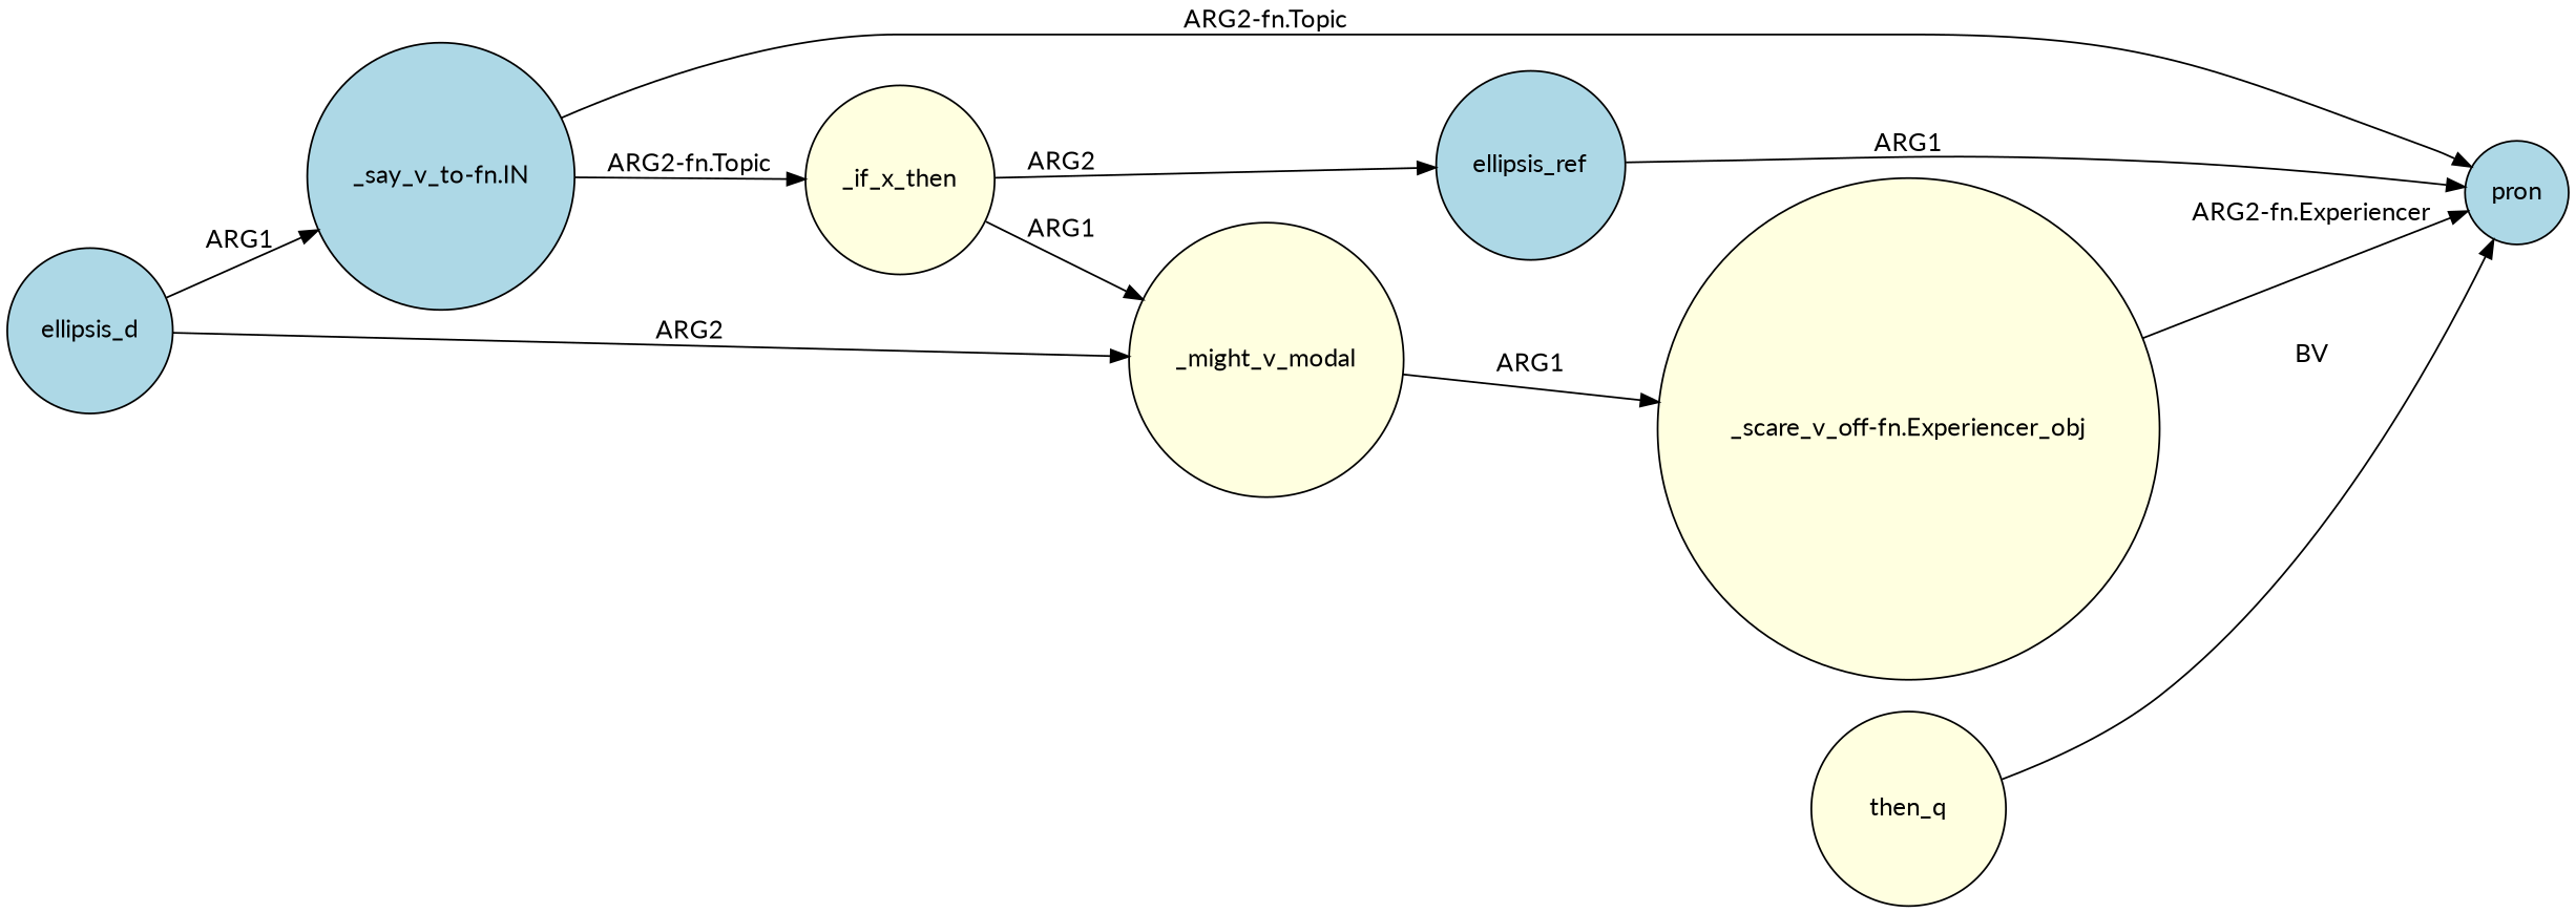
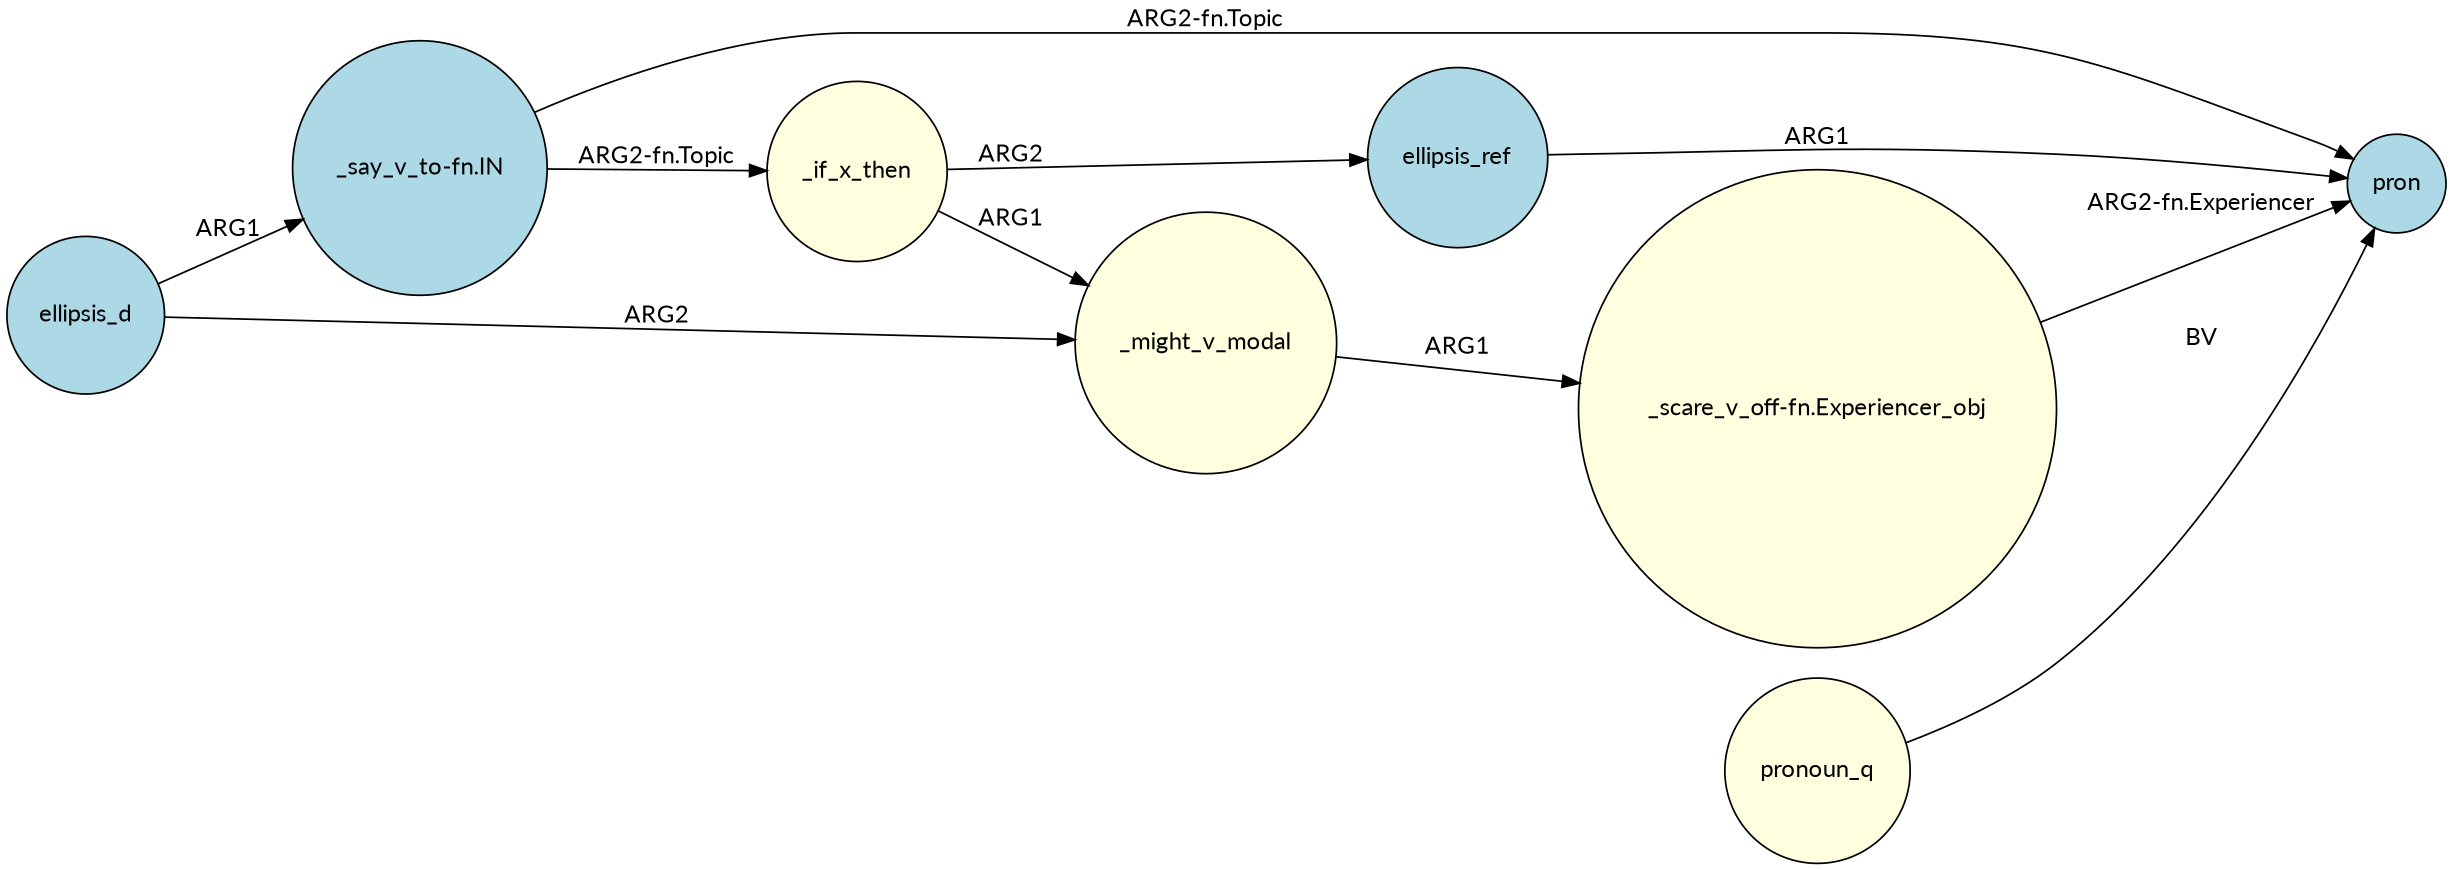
  digraph {
    fontname=Lato
    rankdir=LR
    node [fillcolor=lightblue fontname=Lato shape=circle style=filled]
    edge [fontname=Lato]
    ellipsis_ref
    pron
    "_say_v_to-fn.IN"
    _if_x_then [fillcolor=lightyellow]
    _might_v_modal [fillcolor=lightyellow]
    "_scare_v_off-fn.Experiencer_obj" [fillcolor=lightyellow]
    n7 [label=ellipsis_d]
-   pronoun_q [fillcolor=lightyellow label=then_q]
+   pronoun_q [fillcolor=lightyellow]
    ellipsis_ref -> pron [label=ARG1]
    "_say_v_to-fn.IN" -> pron [label="ARG2-fn.Topic"]
    "_say_v_to-fn.IN" -> _if_x_then [label="ARG2-fn.Topic"]
    _if_x_then -> ellipsis_ref [label=ARG2]
    _if_x_then -> _might_v_modal [label=ARG1]
    _might_v_modal -> "_scare_v_off-fn.Experiencer_obj" [label=ARG1]
    "_scare_v_off-fn.Experiencer_obj" -> pron [label="ARG2-fn.Experiencer"]
    n7 -> "_say_v_to-fn.IN" [label=ARG1]
    n7 -> _might_v_modal [label=ARG2]
    pronoun_q -> pron [label=BV]
  }
